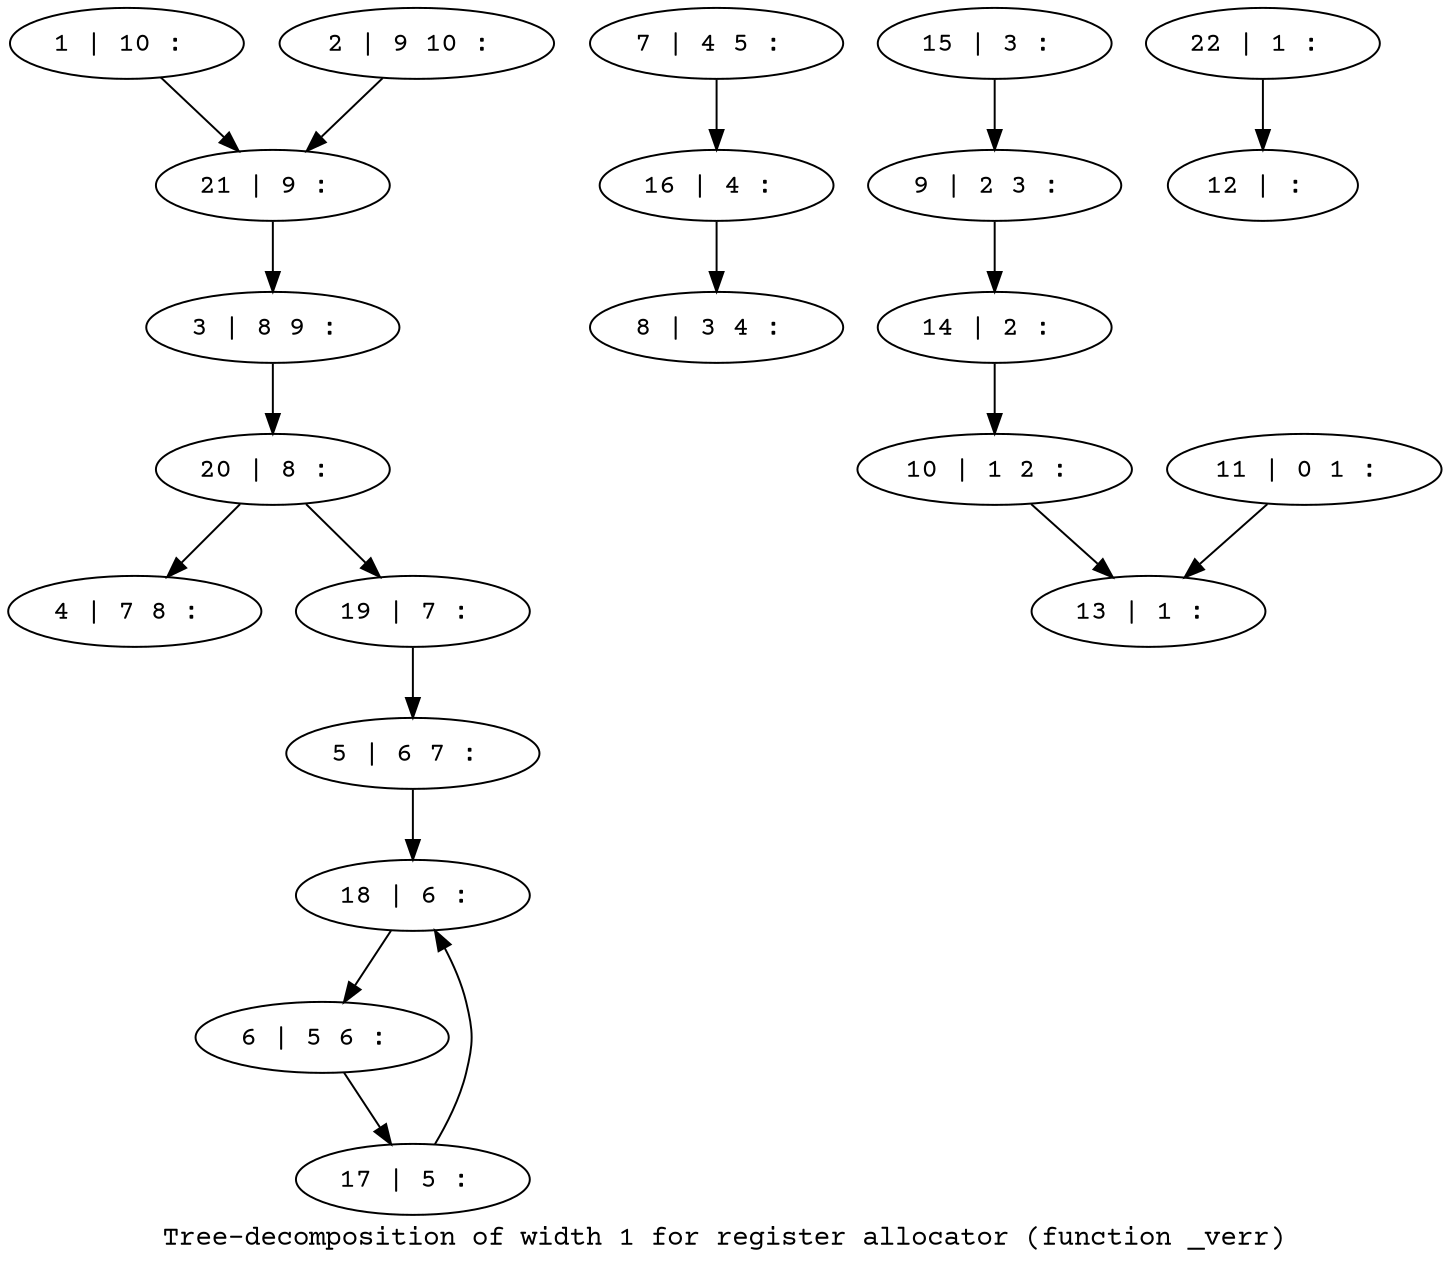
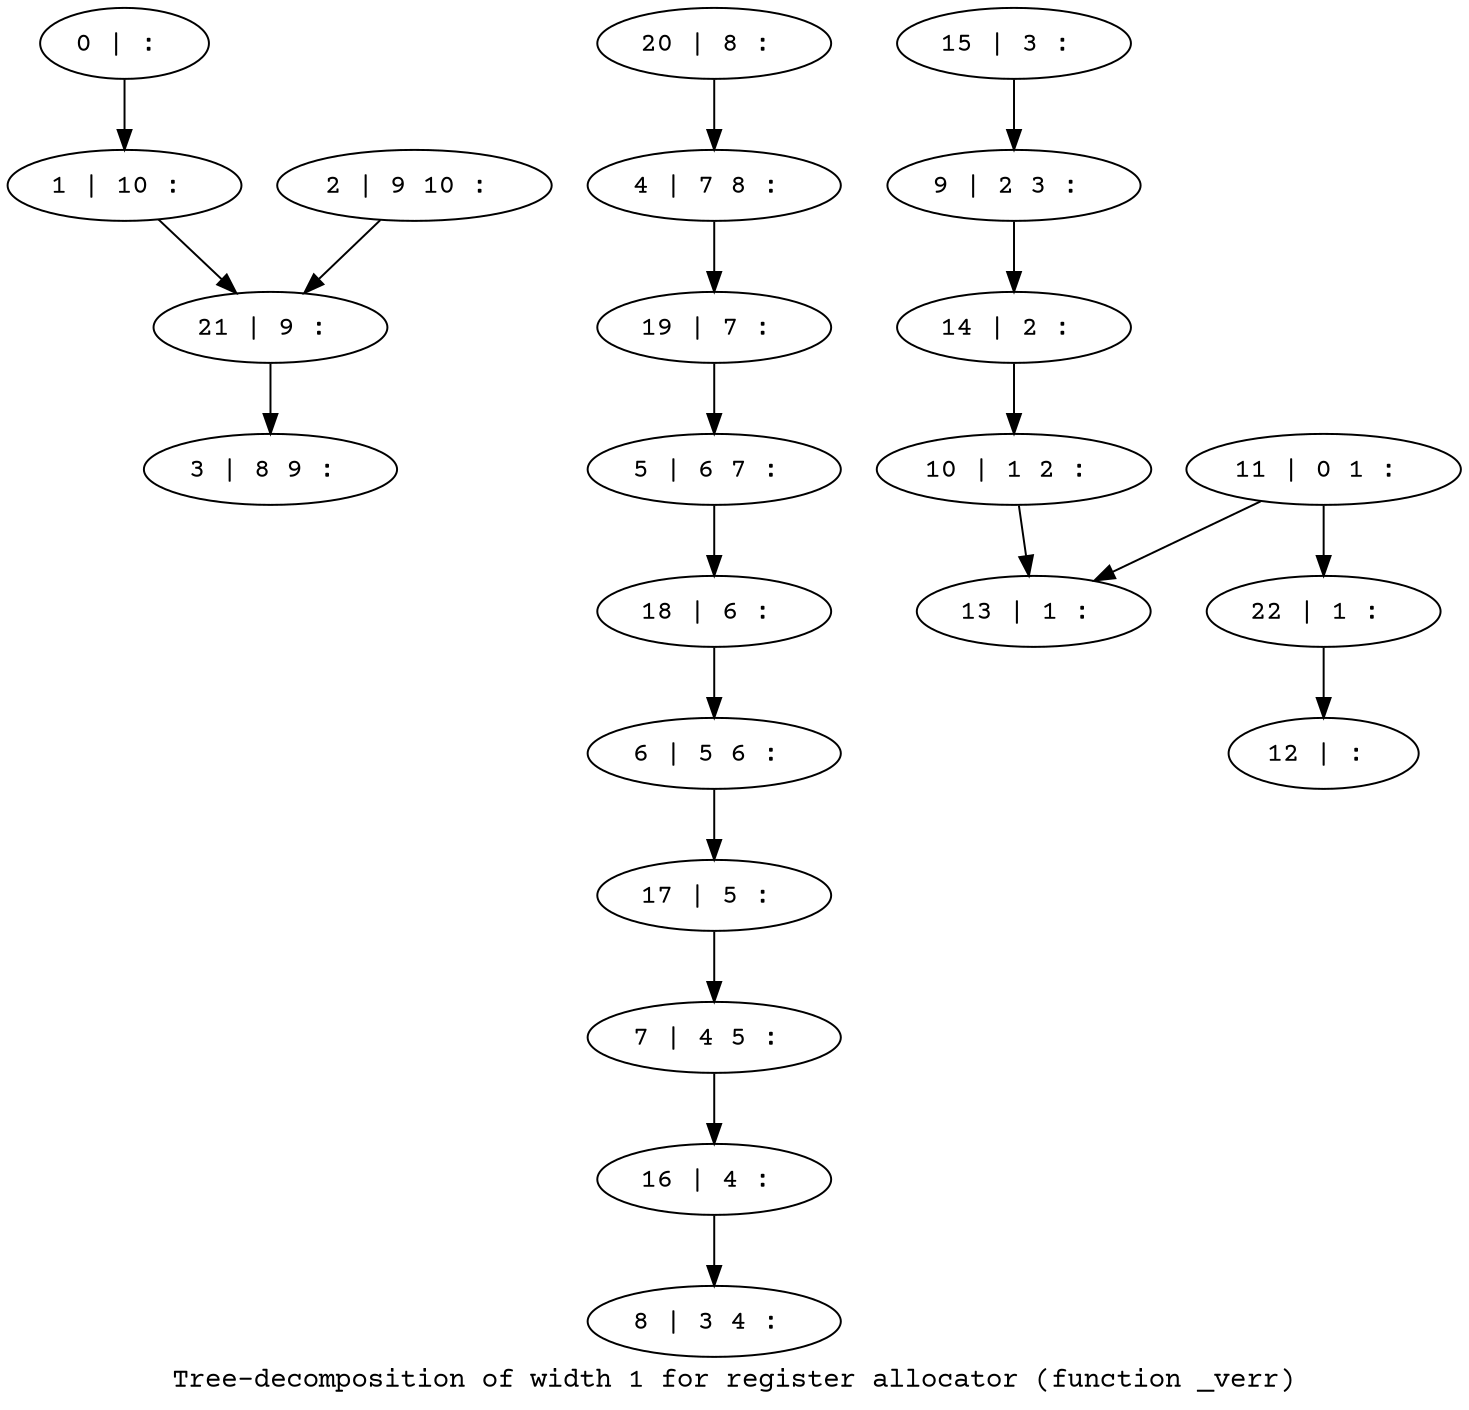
  digraph {
    fontname="Courier Prime"
    label="Tree-decomposition of width 1 for register allocator (function _verr)"
    node [fontname="Courier Prime"]
    edge [fontname="Courier Prime"]
+   n1 [label="0 | : "]
    n2 [label="1 | 10 : "]
    n3 [label="21 | 9 : "]
    n4 [label="2 | 9 10 : "]
    n5 [label="3 | 8 9 : "]
    n6 [label="20 | 8 : "]
    n7 [label="4 | 7 8 : "]
    n8 [label="19 | 7 : "]
    n9 [label="5 | 6 7 : "]
    n10 [label="18 | 6 : "]
    n11 [label="6 | 5 6 : "]
    n12 [label="17 | 5 : "]
    n13 [label="7 | 4 5 : "]
    n14 [label="16 | 4 : "]
    n15 [label="8 | 3 4 : "]
    n16 [label="15 | 3 : "]
    n17 [label="9 | 2 3 : "]
    n18 [label="14 | 2 : "]
    n19 [label="10 | 1 2 : "]
    n20 [label="13 | 1 : "]
    n21 [label="11 | 0 1 : "]
    n22 [label="22 | 1 : "]
    n23 [label="12 | : "]
+   n1 -> n2
    n2 -> n3
    n3 -> n5
    n4 -> n3
-   n5 -> n6
    n6 -> n7
-   n6 -> n8
+   n7 -> n8
    n8 -> n9
    n9 -> n10
    n10 -> n11
    n11 -> n12
-   n12 -> n10
+   n12 -> n13
    n13 -> n14
    n14 -> n15
    n16 -> n17
    n17 -> n18
    n18 -> n19
    n19 -> n20
    n21 -> n20
+   n21 -> n22
    n22 -> n23
  }
